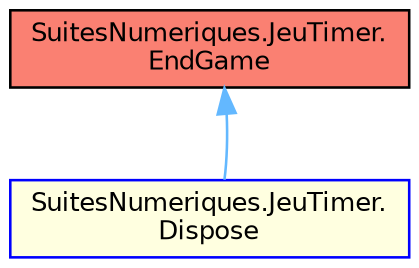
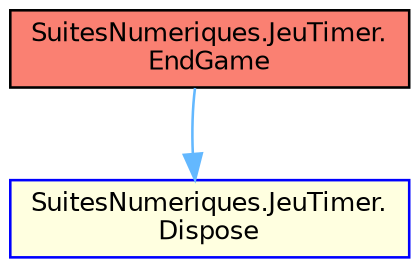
  digraph {
    rankdir=TB
    node [fontname=Helvetica fontsize=10 shape=box style=filled]
    n1 [color=black fillcolor=salmon fontcolor=black height=0.2 label="SuitesNumeriques.JeuTimer.\lEndGame" width=0.4]
    n2 [color=blue fillcolor=lightyellow height=0.2 label="SuitesNumeriques.JeuTimer.\lDispose" width=0.4]
-   n2 -> n1 [color=steelblue1 fontname=Helvetica fontsize=10 labelfontname=Helvetica labelfontsize=10 style=solid]
+   n1 -> n2 [color=steelblue1 fontname=Helvetica fontsize=10 labelfontname=Helvetica labelfontsize=10 style=solid]
  }
